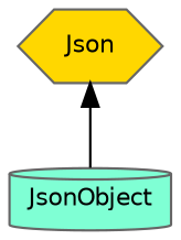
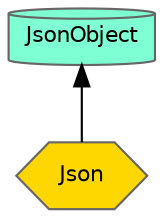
  digraph {
    node [color=gray40 fontname=Helvetica fontsize=10 style=filled]
    n1 [fillcolor=aquamarine fontcolor=black height=0.2 label=JsonObject shape=cylinder width=0.4]
    n2 [fillcolor=gold height=0.2 label=Json shape=hexagon width=0.4]
-   n2 -> n1 [color=black dir=back fontname=Helvetica fontsize=10 labelfontname=Helvetica labelfontsize=10 style=solid]
+   n1 -> n2 [color=black dir=back fontname=Helvetica fontsize=10 labelfontname=Helvetica labelfontsize=10 style=solid]
  }
